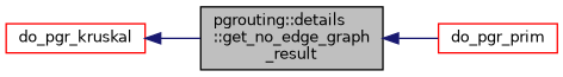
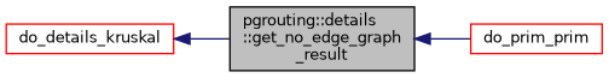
  digraph {
    rankdir=LR
    node [color=red fillcolor=white fontname=Helvetica fontsize=10 shape=record style=filled]
    edge [color=midnightblue dir=back fontname=Helvetica fontsize=10 labelfontname=Helvetica labelfontsize=10 style=solid]
    n1 [color=black fillcolor=grey75 fontcolor=black height=0.2 label="pgrouting::details\l::get_no_edge_graph\l_result" width=0.4]
-   n2 [height=0.2 label=do_pgr_prim width=0.4]
-   n3 [height=0.2 label=do_pgr_kruskal width=0.4]
+   n2 [height=0.2 label=do_prim_prim width=0.4]
+   n3 [height=0.2 label=do_details_kruskal width=0.4]
    n1 -> n2
    n3 -> n1
  }
